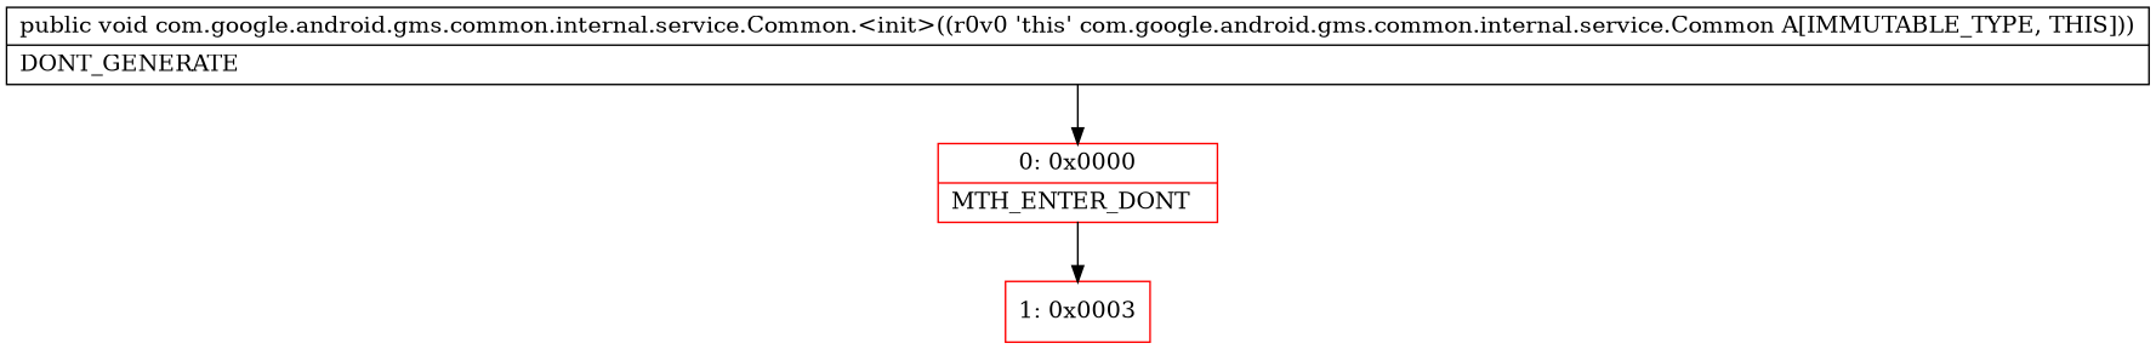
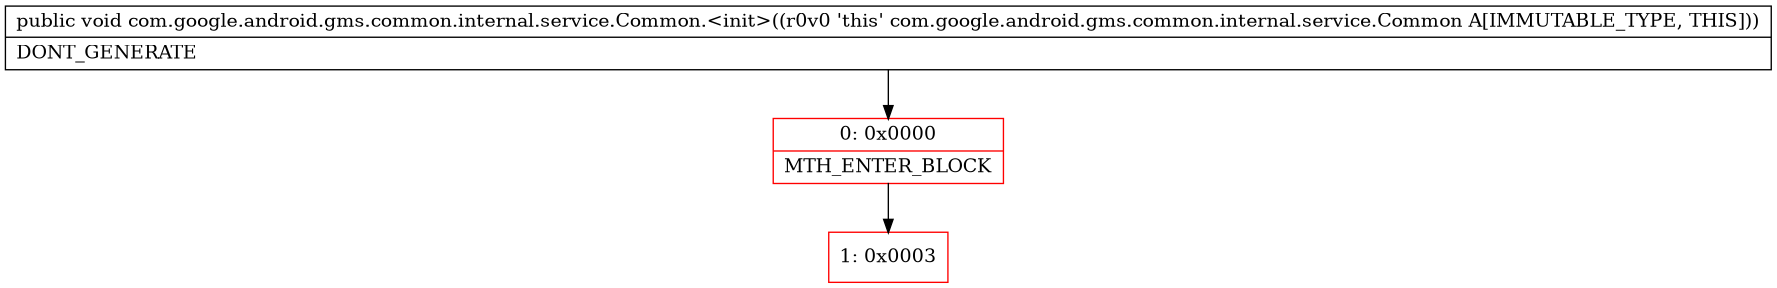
  digraph {
    node [color=red shape=record]
-   n1 [label="{0\:\ 0x0000|MTH_ENTER_DONT\l}"]
+   n1 [label="{0\:\ 0x0000|MTH_ENTER_BLOCK\l}"]
    n2 [label="{1\:\ 0x0003}"]
    n3 [label="{public void com.google.android.gms.common.internal.service.Common.\<init\>((r0v0 'this' com.google.android.gms.common.internal.service.Common A[IMMUTABLE_TYPE, THIS]))  | DONT_GENERATE\l}" color=""]
    subgraph cluster_1 {
      label="R(0)"
    }
    n1 -> n2
    n3 -> n1
  }
